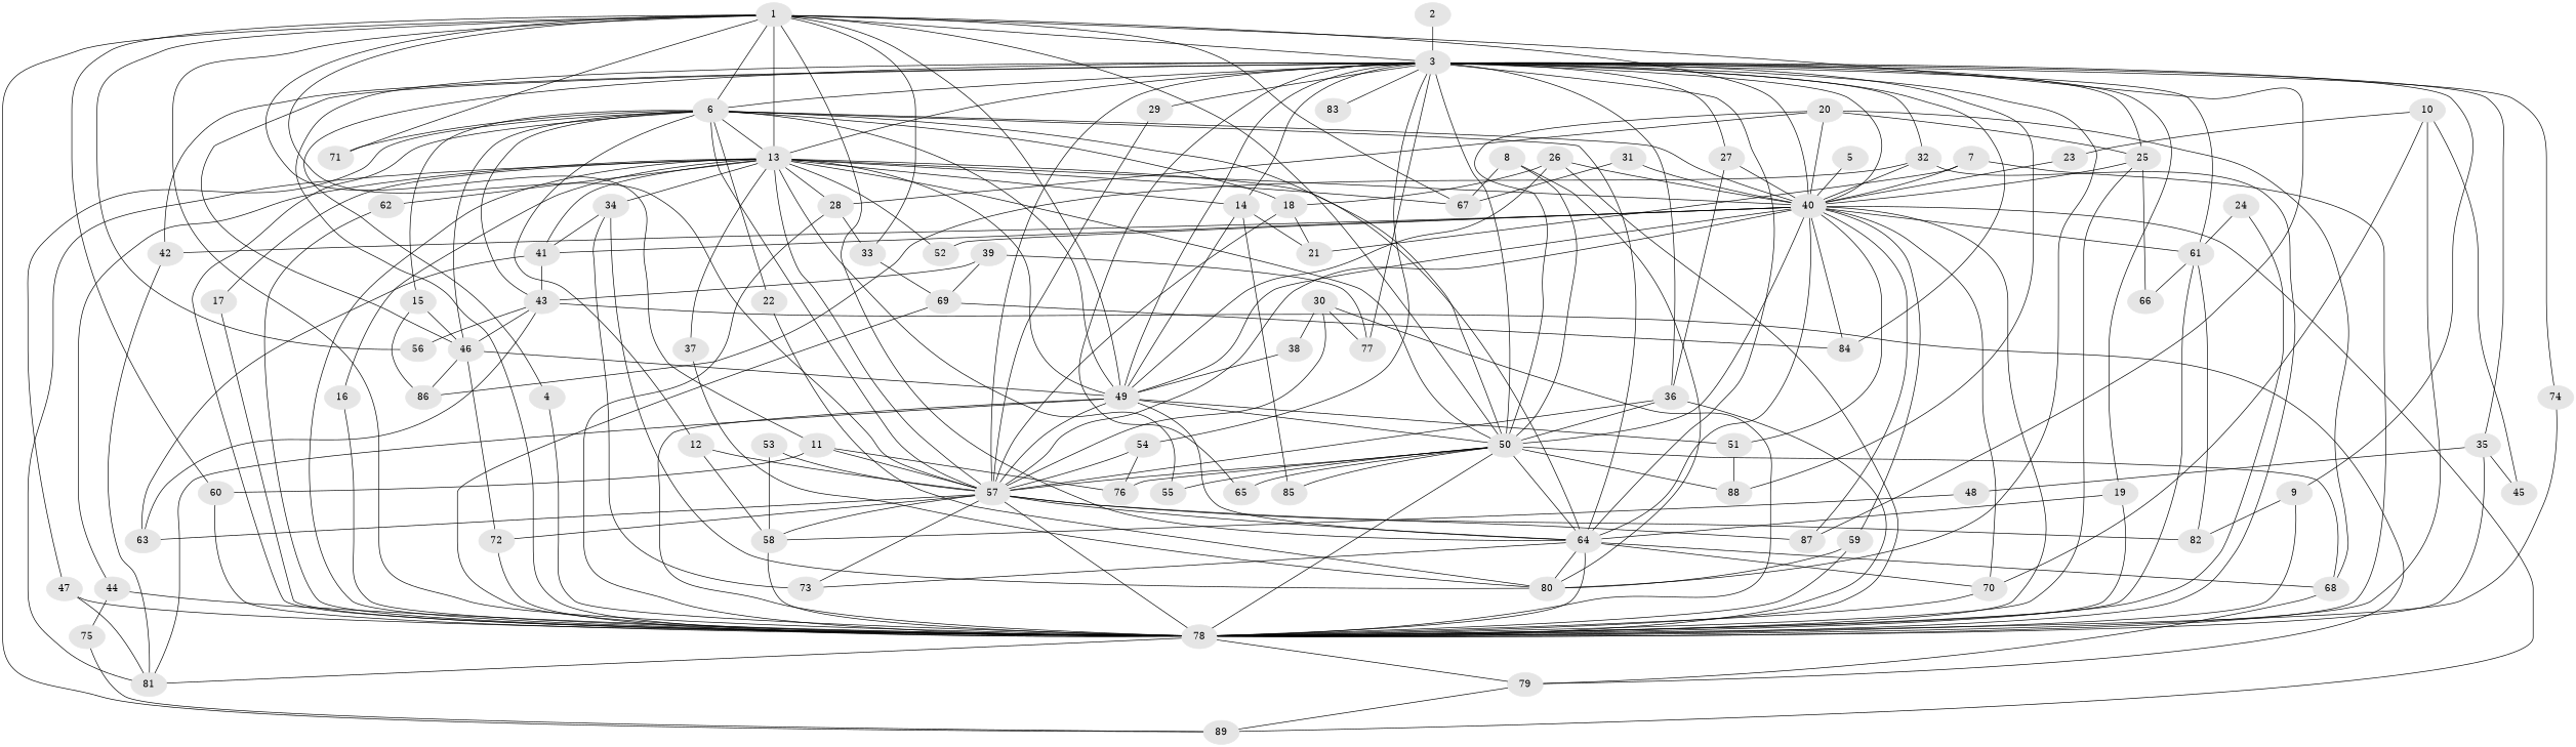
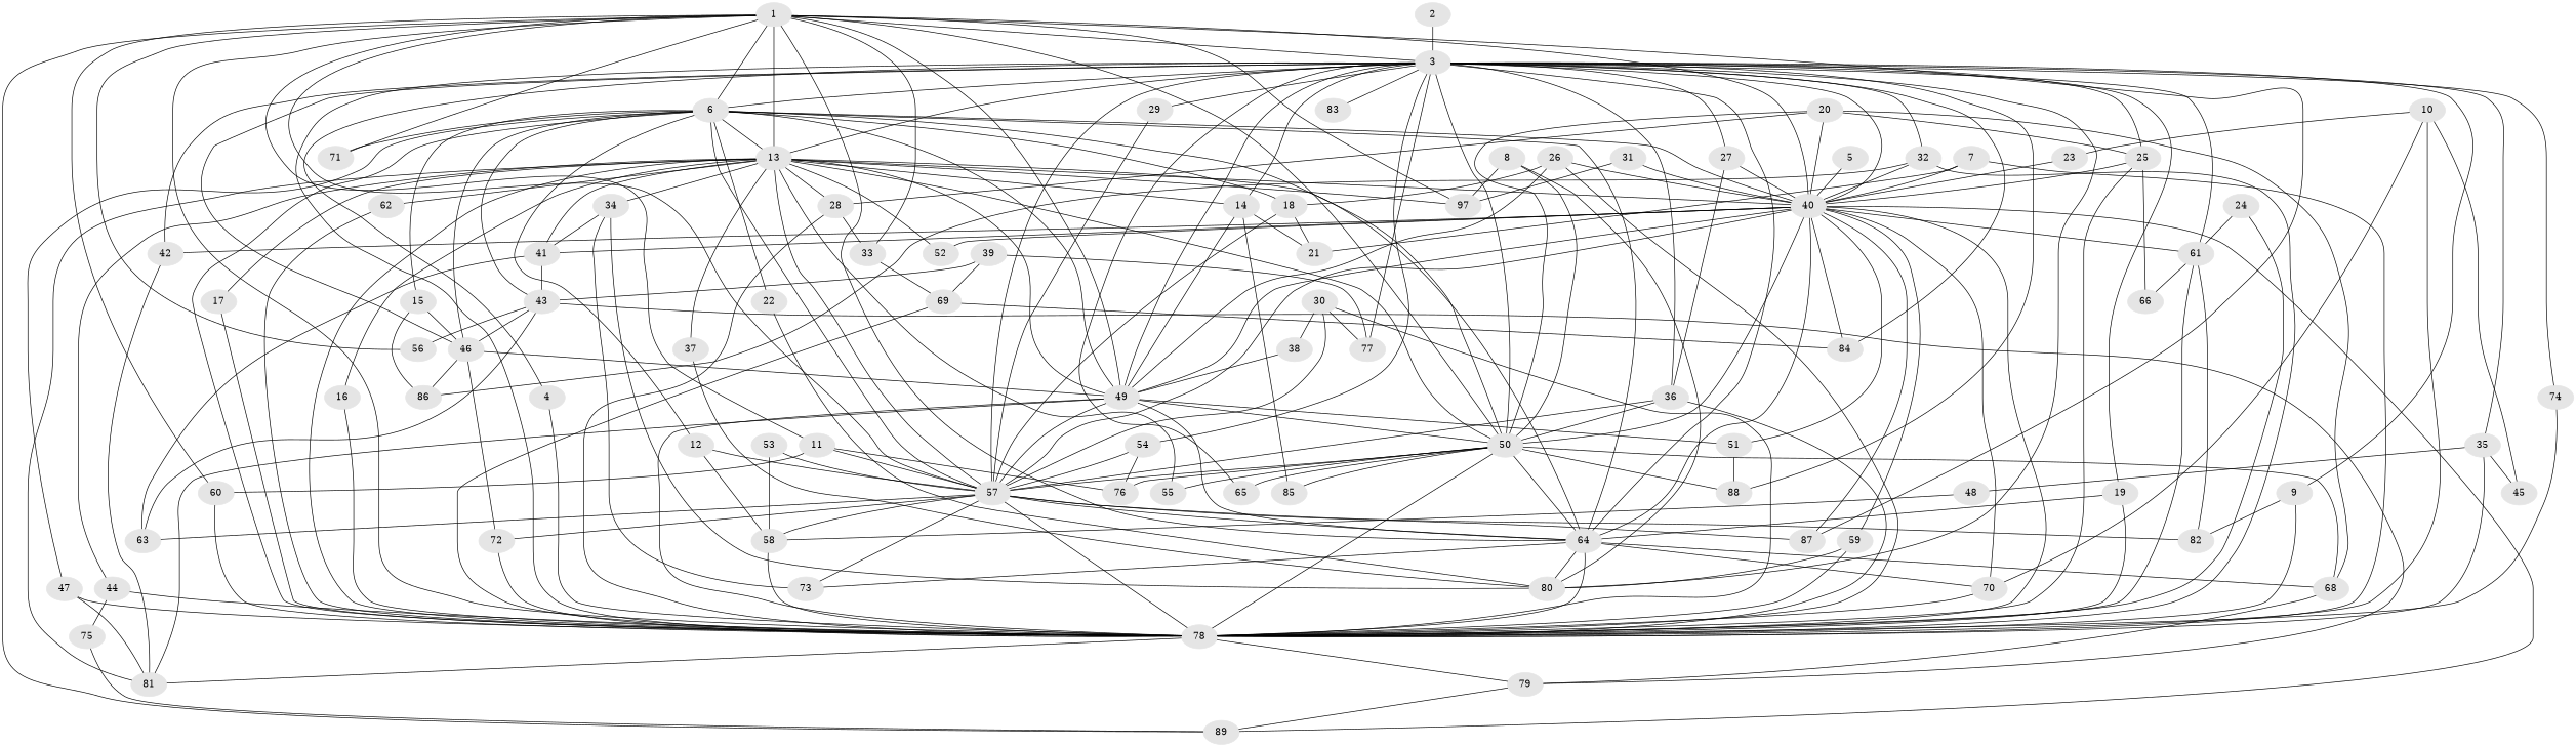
  graph {
    node [color=gray90 style=filled]
    edge [weight=1.0]
    1
    3
    6
    11
    13
    33
    40
    49
    50
    56
    57
    60
    64
-   67
+   67 [label=97]
    71
    78
    87
    89
    4
    9
    14
    19
    25
    27
    29
    32
    35
    36
    42
    46
    54
    61
    65
    74
    77
    80
    83
    84
    88
    12
    15
    18
    22
    43
    47
    76
    16
    17
    28
    34
    37
    41
    44
    52
    55
    62
    81
    69
    70
    51
    59
    85
    68
    82
    58
    73
    63
    72
    79
    2
    21
    66
    86
    45
    48
    5
    7
    8
    10
    23
    75
    20
    24
    26
    30
    38
    31
    39
    53
    1 -- 3
    1 -- 6
    1 -- 11
    1 -- 13
    1 -- 33
    1 -- 40
    1 -- 49
    1 -- 50
    1 -- 56
    1 -- 57
    1 -- 60
    1 -- 64
    1 -- 67
    1 -- 71
    1 -- 78
    1 -- 87
    1 -- 89
    3 -- 6
    3 -- 13
    3 -- 40
    3 -- 49 [weight=2.0]
    3 -- 50
    3 -- 57
    3 -- 64 [weight=2.0]
    3 -- 78
    3 -- 4
    3 -- 9
    3 -- 14
    3 -- 19
    3 -- 25
    3 -- 27
    3 -- 29
    3 -- 32
    3 -- 35
    3 -- 36
    3 -- 42
    3 -- 46
    3 -- 54
    3 -- 61
    3 -- 65
    3 -- 74
    3 -- 77
    3 -- 80
    3 -- 83
    3 -- 84
    3 -- 88
    6 -- 13
    6 -- 40 [weight=2.0]
    6 -- 49
    6 -- 50
    6 -- 57
    6 -- 64
    6 -- 71
    6 -- 78 [weight=3.0]
    6 -- 46
    6 -- 12
    6 -- 15
    6 -- 18
    6 -- 22
    6 -- 43
    6 -- 47
    11 -- 57
    11 -- 60
    11 -- 76
    13 -- 40
    13 -- 49
    13 -- 50
    13 -- 57
    13 -- 64 [weight=2.0]
    13 -- 67
    13 -- 78
    13 -- 14
    13 -- 16
    13 -- 17
    13 -- 28
    13 -- 34
    13 -- 37
    13 -- 41
    13 -- 44
    13 -- 52
    13 -- 55
    13 -- 62 [weight=2.0]
    13 -- 81
    33 -- 69
    40 -- 49
    40 -- 50 [weight=3.0]
    40 -- 57
    40 -- 64
    40 -- 78
    40 -- 87
    40 -- 89
    40 -- 42
    40 -- 61
    40 -- 84
    40 -- 41
    40 -- 52
    40 -- 70
    40 -- 51
    40 -- 59
    49 -- 50
    49 -- 57 [weight=2.0]
    49 -- 64
    49 -- 78 [weight=2.0]
    49 -- 81
    49 -- 51
    50 -- 57
    50 -- 64
    50 -- 78
    50 -- 65
    50 -- 88
    50 -- 76
    50 -- 55
    50 -- 85
    50 -- 68 [weight=2.0]
    57 -- 64
    57 -- 78
    57 -- 87
    57 -- 82
    57 -- 58
    57 -- 73
    57 -- 63
    57 -- 72
    60 -- 78
    64 -- 78
    64 -- 80
    64 -- 70
    64 -- 68
    64 -- 73
    78 -- 81
    78 -- 79
    4 -- 78
    9 -- 78
    9 -- 82
    14 -- 49
    14 -- 85
    14 -- 21
    19 -- 64
    19 -- 78
    25 -- 40
    25 -- 78
    25 -- 66
    27 -- 40
    27 -- 36
    29 -- 57
    32 -- 40
    32 -- 78
    32 -- 86
    35 -- 78 [weight=2.0]
    35 -- 45
    35 -- 48
    36 -- 50
    36 -- 57
    36 -- 78
    42 -- 81
    46 -- 49
    46 -- 72
    46 -- 86
    54 -- 57
    54 -- 76
    61 -- 78
    61 -- 82
    61 -- 66
    74 -- 78
    12 -- 57
    12 -- 58
    15 -- 46
    15 -- 86
    18 -- 57
    18 -- 21
    22 -- 80
    43 -- 56
    43 -- 46
    43 -- 63
    43 -- 79
    47 -- 78
    47 -- 81
    16 -- 78
    17 -- 78
    28 -- 33
    28 -- 78
    34 -- 80
    34 -- 41
    34 -- 73
    37 -- 80
    41 -- 43
    41 -- 63
    44 -- 78
    44 -- 75
    62 -- 78
    69 -- 78 [weight=2.0]
    69 -- 84
    70 -- 78
    51 -- 88
    59 -- 78
    59 -- 80
    68 -- 79
    58 -- 78
    72 -- 78
    79 -- 89
    2 -- 3
    48 -- 58
    5 -- 40
    7 -- 40
    7 -- 78
    7 -- 21
    8 -- 50
    8 -- 67
    8 -- 80
    10 -- 78 [weight=2.0]
    10 -- 70
    10 -- 45
    10 -- 23
    23 -- 40
    75 -- 89
    20 -- 40
    20 -- 50
    20 -- 25
    20 -- 28
    20 -- 68
    24 -- 78
    24 -- 61
    26 -- 40
    26 -- 49
    26 -- 78
    26 -- 18
    30 -- 57
    30 -- 78 [weight=2.0]
    30 -- 77
    30 -- 38
    38 -- 49
    31 -- 40
    31 -- 67
    39 -- 77
    39 -- 43
    39 -- 69
    53 -- 57
    53 -- 58
  }
